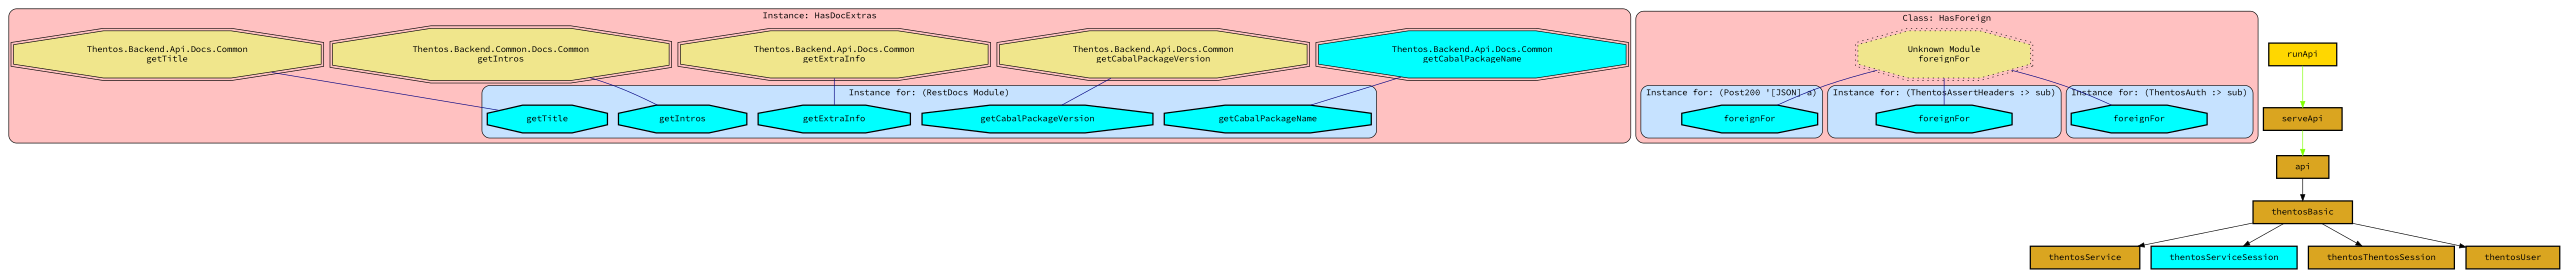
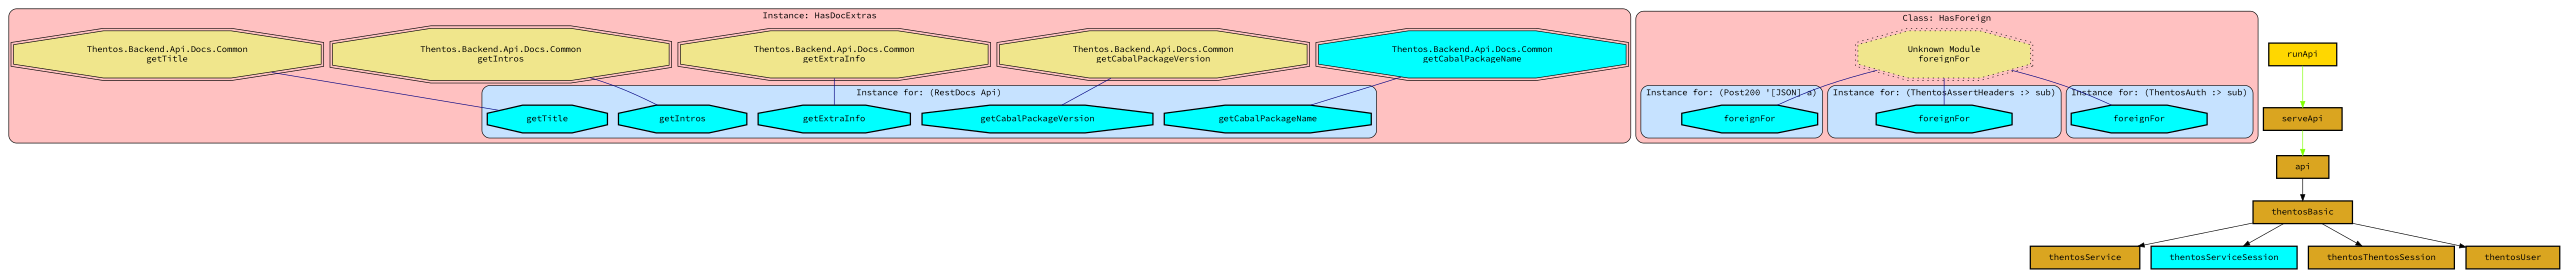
  digraph {
    fontname="Source Code Pro"
    node [fillcolor=cyan fontname="Source Code Pro" margin="0.4,0.1" shape=octagon style="filled,bold"]
    edge [color=navy dir=none fontname="Source Code Pro" penwidth=1]
    n1 [label=getCabalPackageName]
    n2 [label=getCabalPackageVersion]
    n3 [label=getExtraInfo]
    n4 [label=getIntros]
    n5 [label=getTitle]
    n6 [label="Thentos.Backend.Api.Docs.Common\ngetCabalPackageName" shape=doubleoctagon style="filled,solid"]
    n7 [fillcolor=khaki label="Thentos.Backend.Api.Docs.Common\ngetCabalPackageVersion" shape=doubleoctagon style="filled,solid"]
    n8 [fillcolor=khaki label="Thentos.Backend.Api.Docs.Common\ngetExtraInfo" shape=doubleoctagon style="filled,solid"]
-   n9 [fillcolor=khaki label="Thentos.Backend.Common.Docs.Common\ngetIntros" shape=doubleoctagon style="filled,solid"]
+   n9 [fillcolor=khaki label="Thentos.Backend.Api.Docs.Common\ngetIntros" shape=doubleoctagon style="filled,solid"]
    n10 [fillcolor=khaki label="Thentos.Backend.Api.Docs.Common\ngetTitle" shape=doubleoctagon style="filled,solid"]
    n11 [label=foreignFor]
    n12 [label=foreignFor]
    n13 [label=foreignFor]
    n14 [fillcolor=khaki label="Unknown Module\nforeignFor" shape=doubleoctagon style="filled,dotted"]
    n15 [fillcolor=goldenrod label=api shape=box]
    n16 [fillcolor=goldenrod label=thentosBasic shape=box]
    n17 [fillcolor=goldenrod label=thentosService shape=box]
    n18 [label=thentosServiceSession shape=box]
    n19 [fillcolor=goldenrod label=thentosThentosSession shape=box]
    n20 [fillcolor=goldenrod label=thentosUser shape=box]
    n21 [fillcolor=gold label=runApi shape=box]
    n22 [fillcolor=goldenrod label=serveApi shape=box]
    subgraph cluster_1 {
      fillcolor=rosybrown1
      label="Instance: HasDocExtras"
      style="filled,rounded"
      n6
      n7
      n8
      n9
      n10
      subgraph cluster_2 {
        fillcolor=slategray1
-       label="Instance for: (RestDocs Module)"
+       label="Instance for: (RestDocs Api)"
        style="filled,rounded"
        n1
        n2
        n3
        n4
        n5
      }
    }
    subgraph cluster_3 {
      fillcolor=rosybrown1
      label="Class: HasForeign"
      style="filled,rounded"
      n14
      subgraph cluster_4 {
        fillcolor=slategray1
        label="Instance for: (Post200 '[JSON] a)"
        style="filled,rounded"
        n11
      }
      subgraph cluster_5 {
        fillcolor=slategray1
        label="Instance for: (ThentosAssertHeaders :> sub)"
        style="filled,rounded"
        n12
      }
      subgraph cluster_6 {
        fillcolor=slategray1
        label="Instance for: (ThentosAuth :> sub)"
        style="filled,rounded"
        n13
      }
    }
    n6 -> n1
    n7 -> n2
    n8 -> n3
    n9 -> n4
    n10 -> n5
    n14 -> n11
    n14 -> n12
    n14 -> n13
    n15 -> n16 [color=black dir=""]
    n16 -> n17 [color=black dir=""]
    n16 -> n18 [color=black dir=""]
    n16 -> n19 [color=black dir=""]
    n16 -> n20 [color=black dir=""]
    n21 -> n22 [color=chartreuse dir=""]
    n22 -> n15 [color=chartreuse dir=""]
  }
